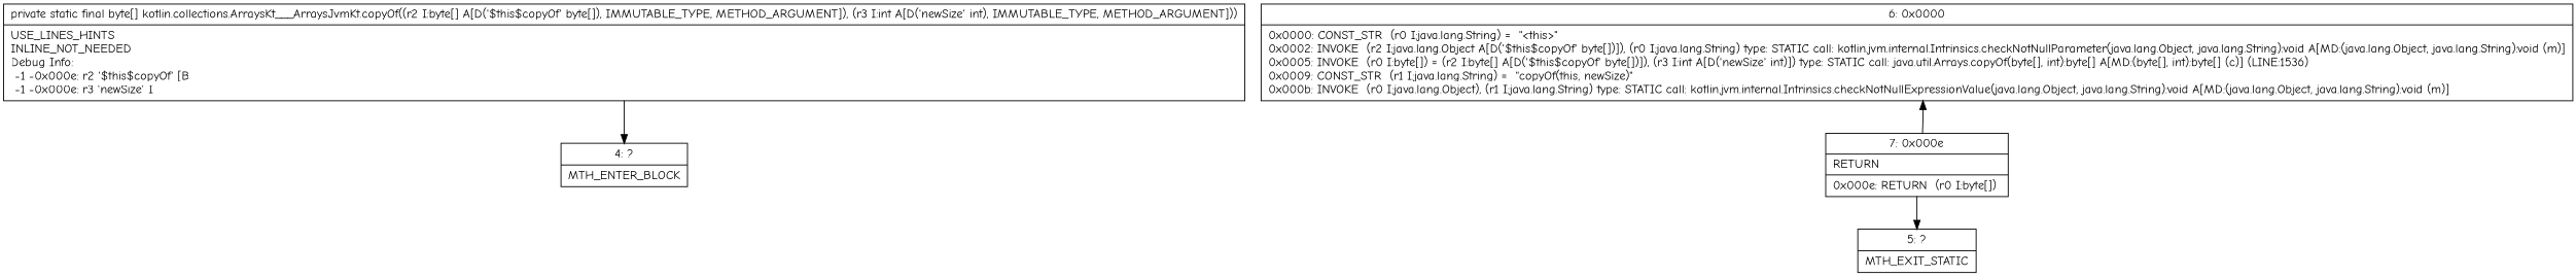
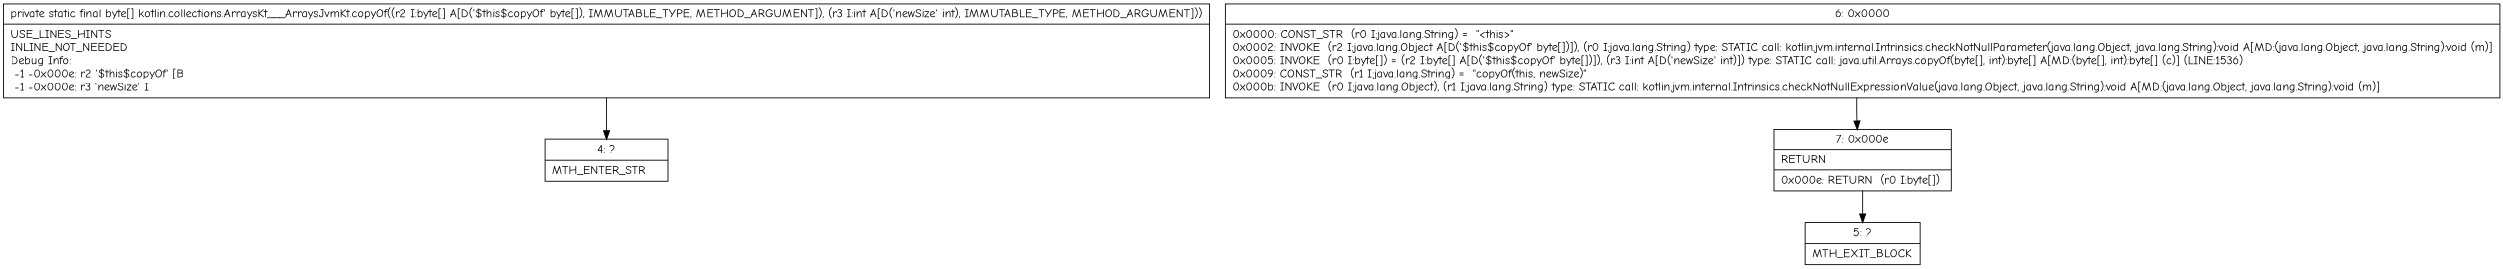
  digraph {
    fontname="Comic Neue"
    node [fontname="Comic Neue" shape=record]
    edge [fontname="Comic Neue"]
-   n1 [label="{4\:\ ?|MTH_ENTER_BLOCK\l}"]
+   n1 [label="{4\:\ ?|MTH_ENTER_STR\l}"]
    n2 [label="{6\:\ 0x0000|0x0000: CONST_STR  (r0 I:java.lang.String) =  \"\<this\>\" \l0x0002: INVOKE  (r2 I:java.lang.Object A[D('$this$copyOf' byte[])]), (r0 I:java.lang.String) type: STATIC call: kotlin.jvm.internal.Intrinsics.checkNotNullParameter(java.lang.Object, java.lang.String):void A[MD:(java.lang.Object, java.lang.String):void (m)]\l0x0005: INVOKE  (r0 I:byte[]) = (r2 I:byte[] A[D('$this$copyOf' byte[])]), (r3 I:int A[D('newSize' int)]) type: STATIC call: java.util.Arrays.copyOf(byte[], int):byte[] A[MD:(byte[], int):byte[] (c)] (LINE:1536)\l0x0009: CONST_STR  (r1 I:java.lang.String) =  \"copyOf(this, newSize)\" \l0x000b: INVOKE  (r0 I:java.lang.Object), (r1 I:java.lang.String) type: STATIC call: kotlin.jvm.internal.Intrinsics.checkNotNullExpressionValue(java.lang.Object, java.lang.String):void A[MD:(java.lang.Object, java.lang.String):void (m)]\l}"]
    n3 [label="{7\:\ 0x000e|RETURN\l|0x000e: RETURN  (r0 I:byte[]) \l}"]
-   n4 [label="{5\:\ ?|MTH_EXIT_STATIC\l}"]
+   n4 [label="{5\:\ ?|MTH_EXIT_BLOCK\l}"]
    n5 [label="{private static final byte[] kotlin.collections.ArraysKt___ArraysJvmKt.copyOf((r2 I:byte[] A[D('$this$copyOf' byte[]), IMMUTABLE_TYPE, METHOD_ARGUMENT]), (r3 I:int A[D('newSize' int), IMMUTABLE_TYPE, METHOD_ARGUMENT]))  | USE_LINES_HINTS\lINLINE_NOT_NEEDED\lDebug Info:\l  \-1 \-0x000e: r2 '$this$copyOf' [B\l  \-1 \-0x000e: r3 'newSize' I\l}"]
-   n3 -> n2
+   n2 -> n3
    n3 -> n4
    n5 -> n1
  }
